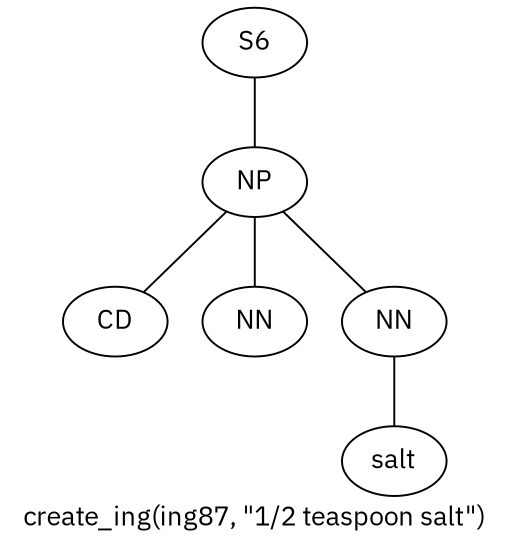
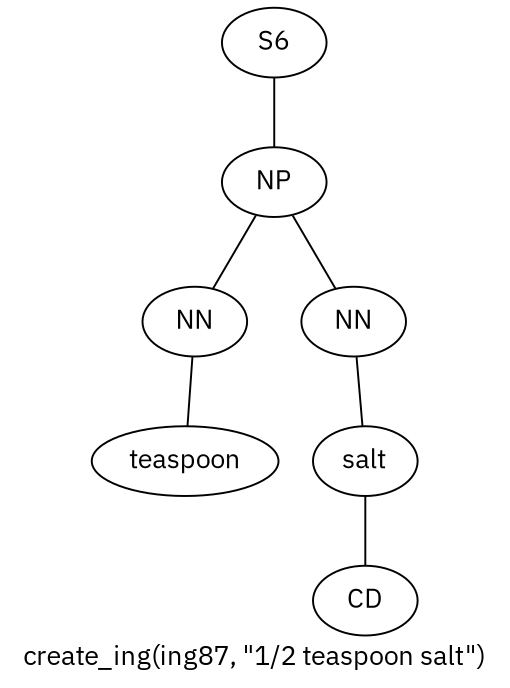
  graph {
    fontname="IBM Plex Sans"
    label="create_ing(ing87, \"1/2 teaspoon salt\")"
    node [fontname="IBM Plex Sans"]
    edge [fontname="IBM Plex Sans"]
    n1 [label=S6]
    n2 [label=NP]
    n3 [label=CD]
    n4 [label=NN]
    n5 [label=NN]
+   n6 [label=teaspoon]
    n7 [label=salt]
    n1 -- n2
-   n2 -- n3
+   n7 -- n3
    n2 -- n4
    n2 -- n5
+   n4 -- n6
    n5 -- n7
  }
